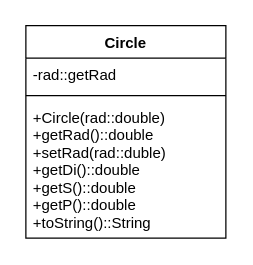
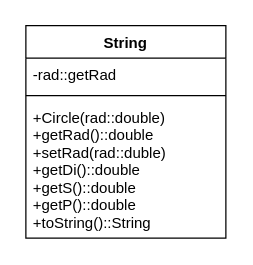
  <mxCell id="0" />
  <mxCell id="1" parent="0" />
- <mxCell id="2" value="Circle" style="swimlane;fontStyle=1;align=center;verticalAlign=top;childLayout=stackLayout;horizontal=1;startSize=26;horizontalStack=0;resizeParent=1;resizeParentMax=0;resizeLast=0;collapsible=1;marginBottom=0;" vertex="1" parent="1"><mxGeometry x="20" y="20" width="160" height="170" as="geometry" /></mxCell>
+ <mxCell id="2" value="String" style="swimlane;fontStyle=1;align=center;verticalAlign=top;childLayout=stackLayout;horizontal=1;startSize=26;horizontalStack=0;resizeParent=1;resizeParentMax=0;resizeLast=0;collapsible=1;marginBottom=0;" vertex="1" parent="1"><mxGeometry x="20" y="20" width="160" height="170" as="geometry" /></mxCell>
  <mxCell id="3" value="-rad::getRad" style="text;strokeColor=none;fillColor=none;align=left;verticalAlign=top;spacingLeft=4;spacingRight=4;overflow=hidden;rotatable=0;points=[[0,0.5],[1,0.5]];portConstraint=eastwest;" vertex="1" parent="2"><mxGeometry y="26" width="160" height="26" as="geometry" /></mxCell>
  <mxCell id="4" value="" style="line;strokeWidth=1;fillColor=none;align=left;verticalAlign=middle;spacingTop=-1;spacingLeft=3;spacingRight=3;rotatable=0;labelPosition=right;points=[];portConstraint=eastwest;" vertex="1" parent="2"><mxGeometry y="52" width="160" height="8" as="geometry" /></mxCell>
  <mxCell id="5" value="+Circle(rad::double)&#10;+getRad()::double&#10;+setRad(rad::duble)&#10;+getDi()::double&#10;+getS()::double&#10;+getP()::double&#10;+toString()::String&#10;" style="text;strokeColor=none;fillColor=none;align=left;verticalAlign=top;spacingLeft=4;spacingRight=4;overflow=hidden;rotatable=0;points=[[0,0.5],[1,0.5]];portConstraint=eastwest;" vertex="1" parent="2"><mxGeometry y="60" width="160" height="110" as="geometry" /></mxCell>
